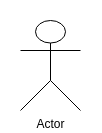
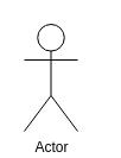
  <mxCell id="0" />
  <mxCell id="1" parent="0" />
- <mxCell id="2" value="Actor" style="shape=umlActor;verticalLabelPosition=bottom;labelBackgroundColor=#ffffff;verticalAlign=top;html=1;" vertex="1" parent="1"><mxGeometry x="20" y="20" width="60" height="90" as="geometry" /></mxCell>
+ <mxCell id="2" value="Actor" style="shape=umlActor;verticalLabelPosition=bottom;labelBackgroundColor=#ffffff;verticalAlign=top;html=1;" vertex="1" parent="1"><mxGeometry x="20" y="20" width="45" height="90" as="geometry" /></mxCell>
